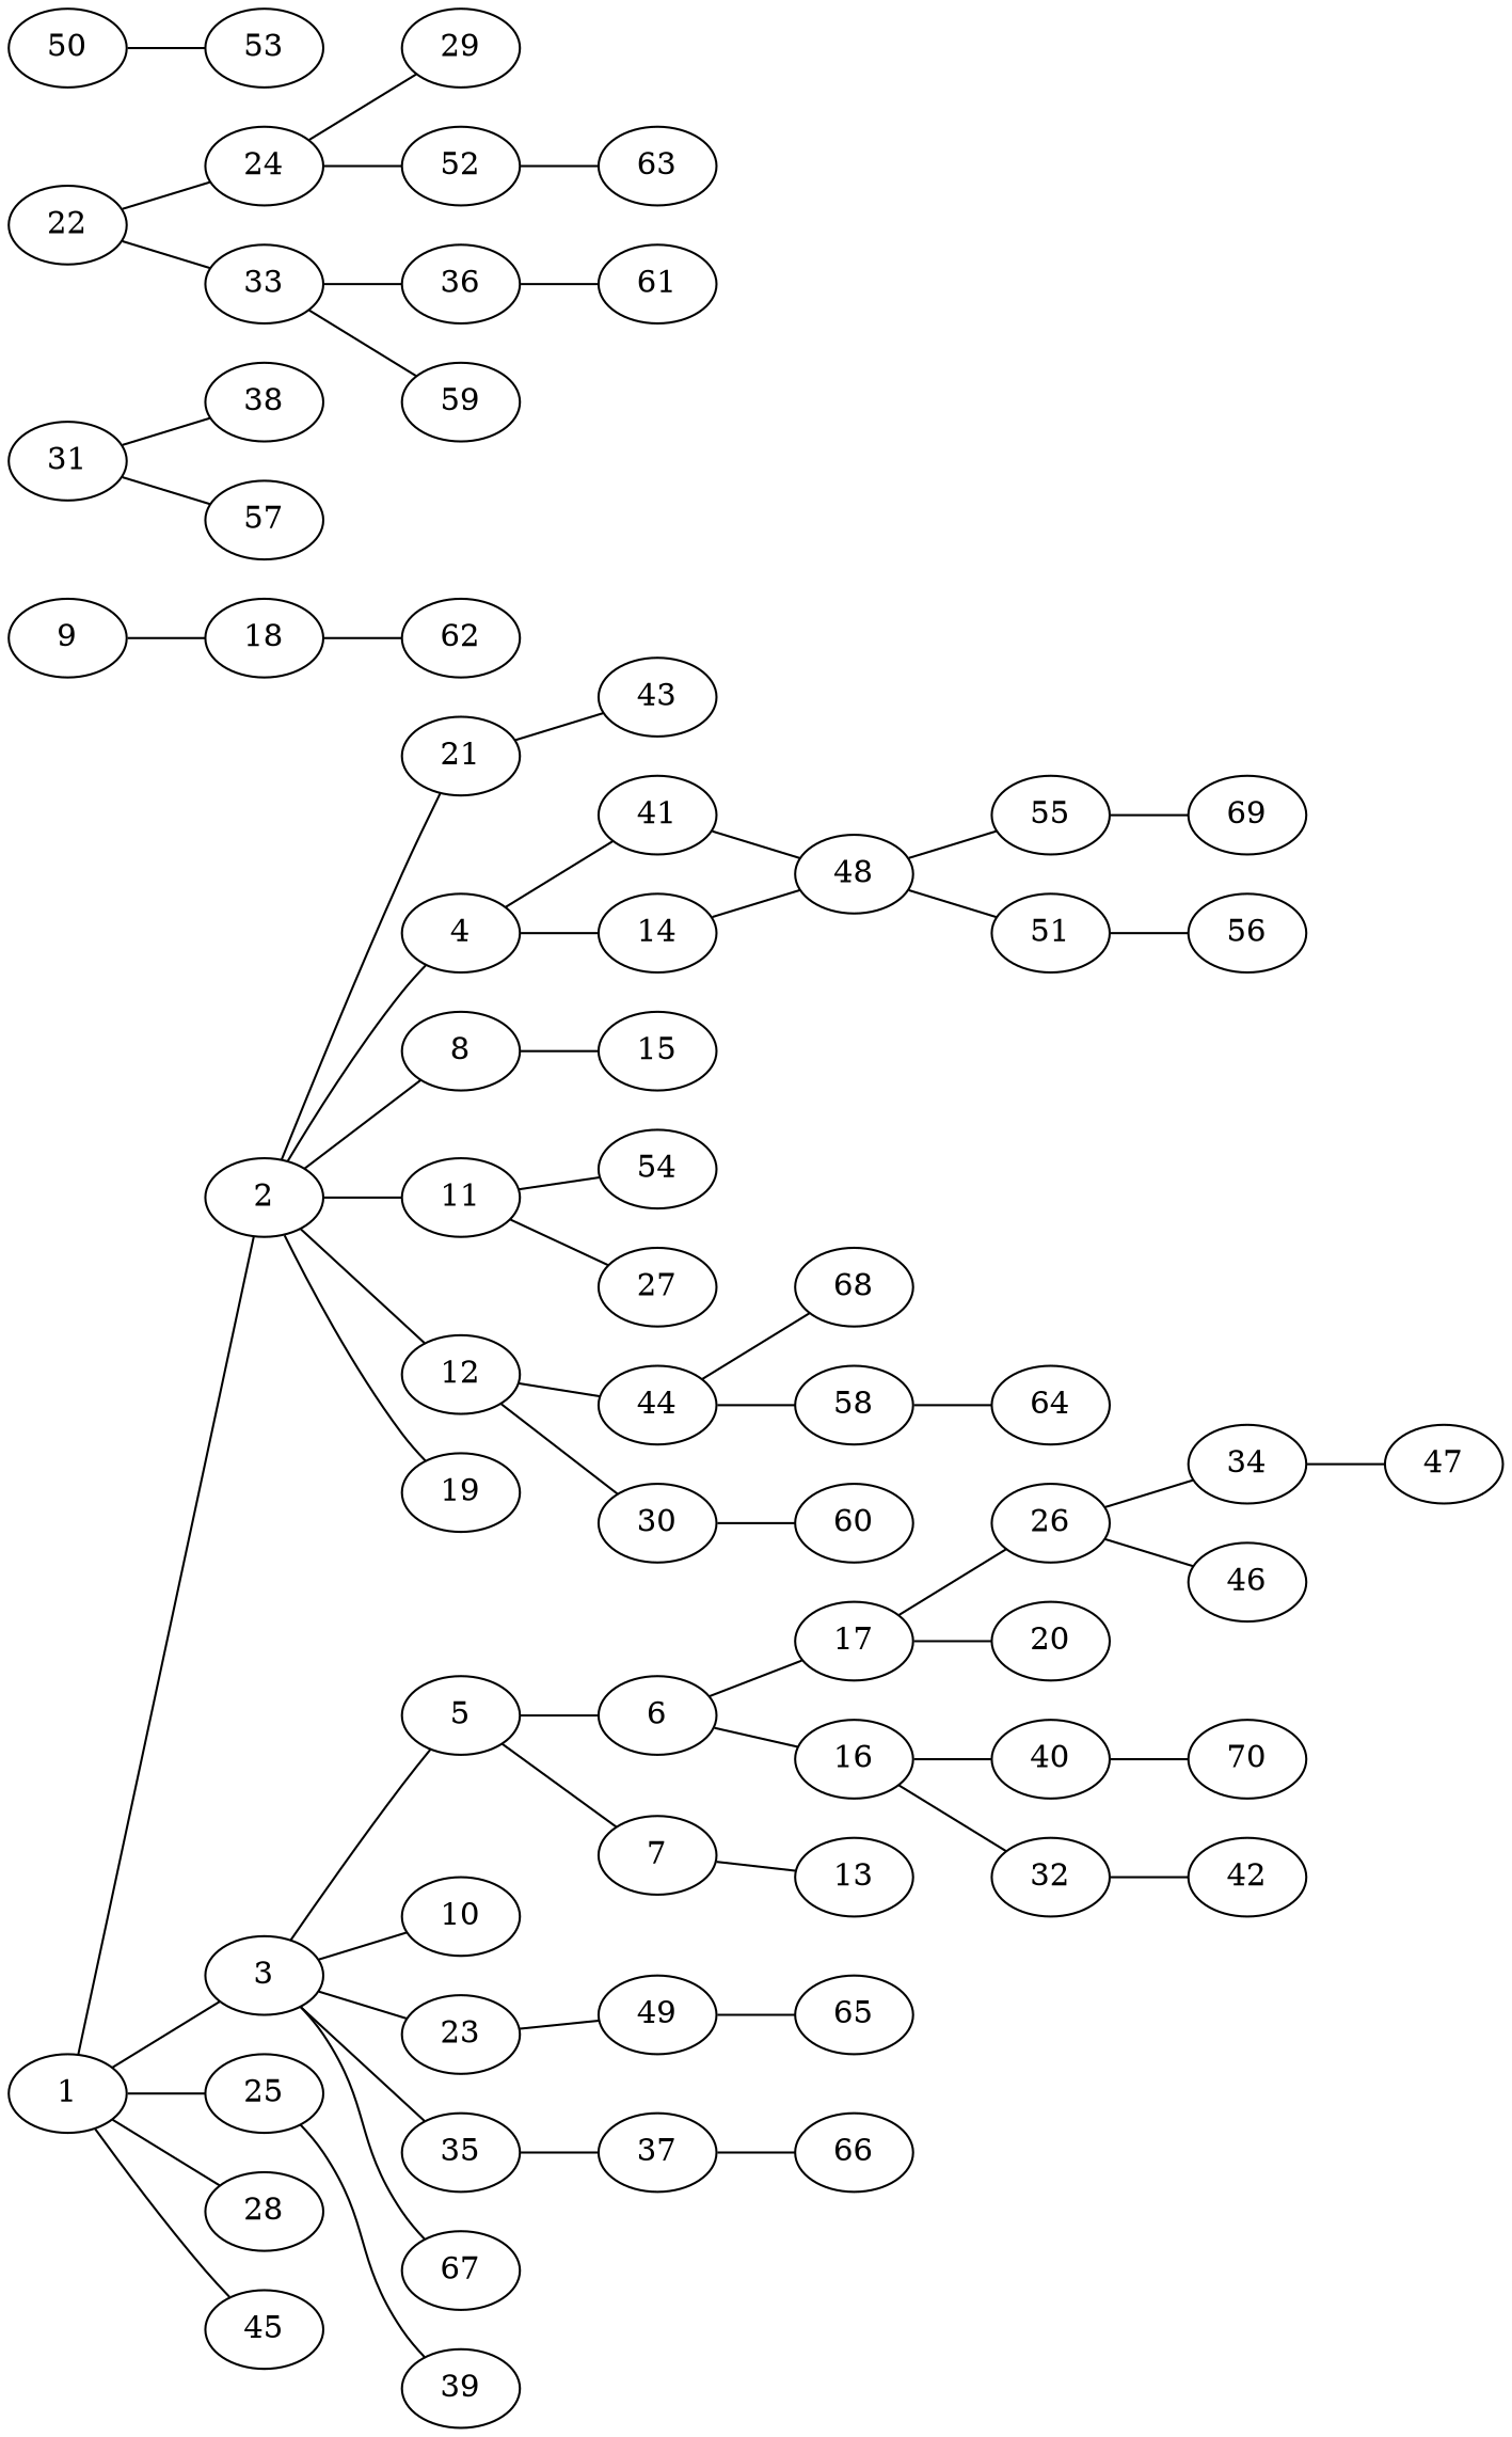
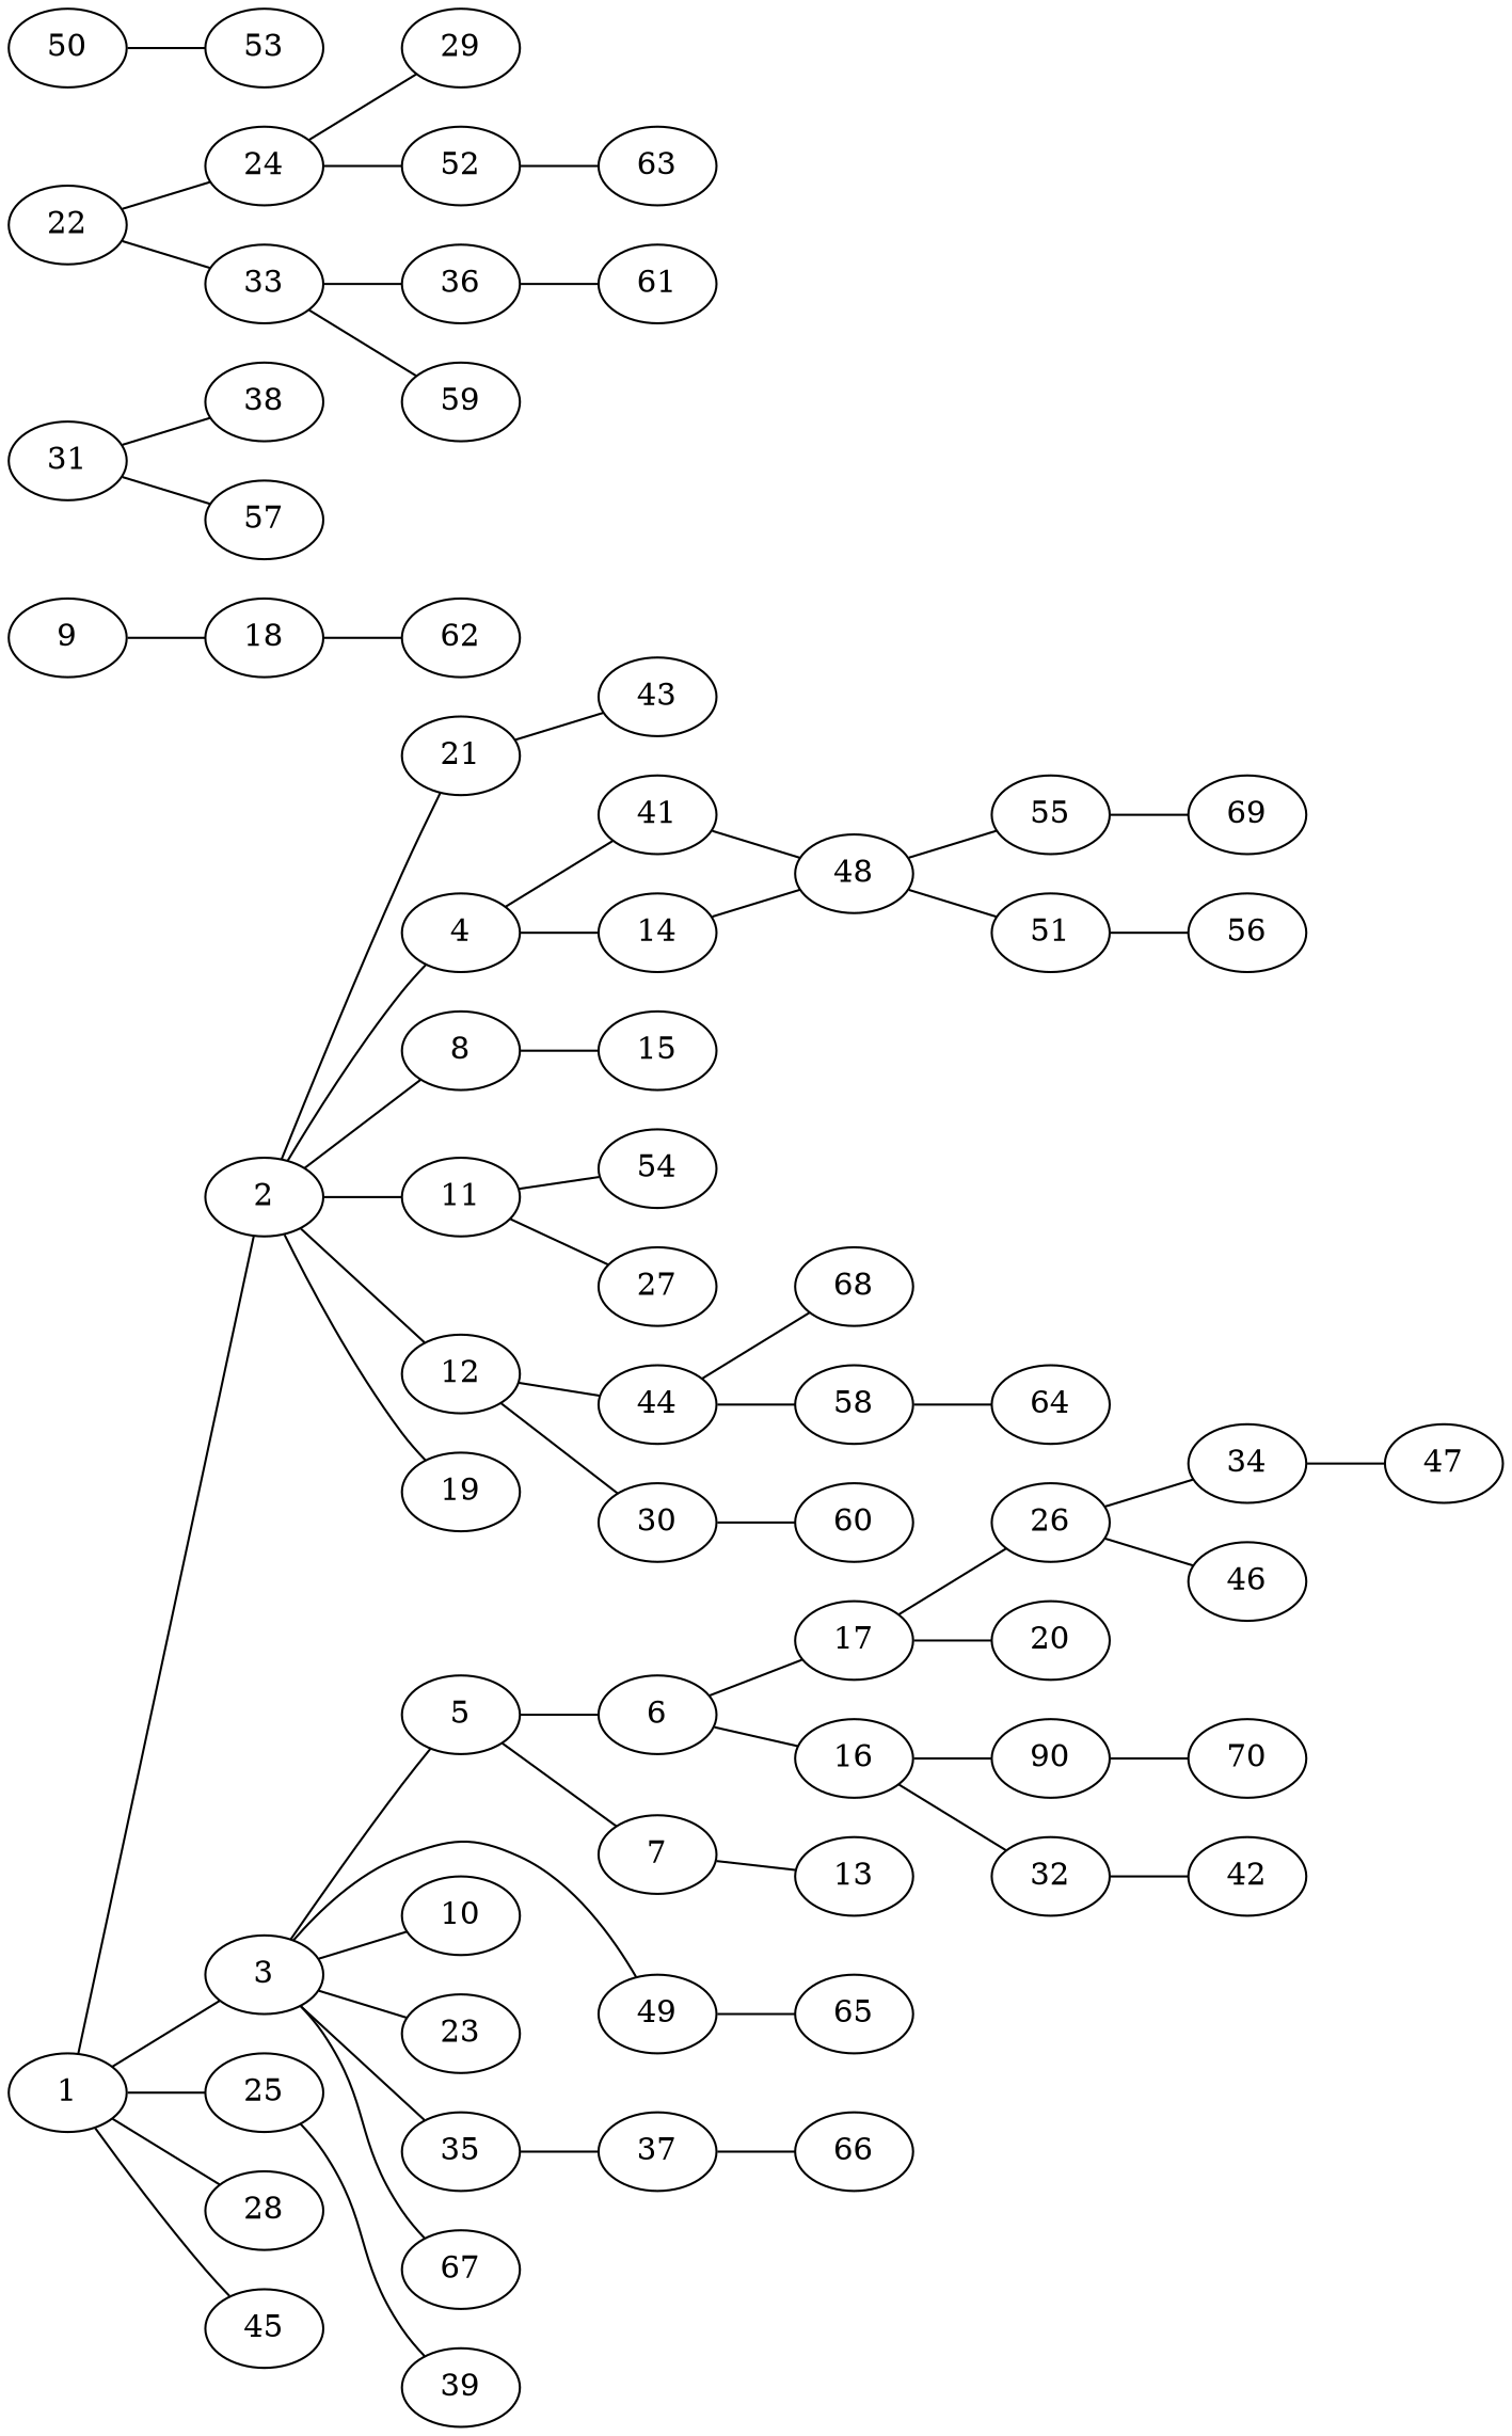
  graph {
    rankdir=LR
    1
    2
    3
    25
    28
    45
    4
    8
    11
    12
    19
    21
    5
    10
    23
    35
    67
    39
    14
    41
    15
    27
    54
    30
    44
    43
    6
    7
    9
    18
    49
    37
    31
    38
    57
    48
    60
    58
    68
    16
    17
    13
    62
    65
    66
    22
    24
    33
    51
    55
    32
-   40
+   40 [label=90]
    20
    26
    42
    70
    34
    46
    64
    29
    52
    36
    59
    50
    53
    47
    63
    61
    56
    69
    1 -- 2
    1 -- 3
    1 -- 25
    1 -- 28
    1 -- 45
    2 -- 4
    2 -- 8
    2 -- 11
    2 -- 12
    2 -- 19
    2 -- 21
    3 -- 5
    3 -- 10
    3 -- 23
    3 -- 35
    3 -- 67
    25 -- 39
    4 -- 14
    4 -- 41
    8 -- 15
    11 -- 27
    11 -- 54
    12 -- 30
    12 -- 44
    21 -- 43
    5 -- 6
    5 -- 7
-   23 -- 49
+   3 -- 49
    35 -- 37
    14 -- 48
    41 -- 48
    30 -- 60
    44 -- 58
    44 -- 68
    6 -- 16
    6 -- 17
    7 -- 13
    9 -- 18
    18 -- 62
    49 -- 65
    37 -- 66
    31 -- 38
    31 -- 57
    48 -- 51
    48 -- 55
    58 -- 64
    16 -- 32
    16 -- 40
    17 -- 20
    17 -- 26
    22 -- 24
    22 -- 33
    24 -- 29
    24 -- 52
    33 -- 36
    33 -- 59
    51 -- 56
    55 -- 69
    32 -- 42
    40 -- 70
    26 -- 34
    26 -- 46
    34 -- 47
    52 -- 63
    36 -- 61
    50 -- 53
  }
